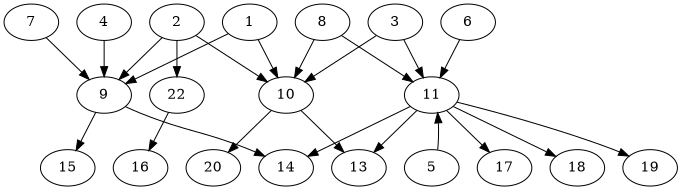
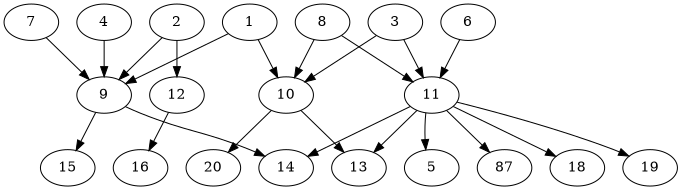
  digraph {
    node [alpha=0.02]
    1 [alpha=0.17 expect_size=19078144]
    9 [expect_size=45721600]
    10 [expect_size=52382720]
    14 [alpha=0.14 expect_size=38017024]
    15 [alpha=0.05 expect_size=38619136]
    13 [alpha=0.16 expect_size=33909760]
    20 [expect_size=13275136]
    2 [alpha=0.04 expect_size=31377408]
-   12 [expect_size=24622080 label=22]
+   12 [expect_size=24622080]
    16 [alpha=0.13 expect_size=15820800]
    3 [expect_size=42790912]
    11 [alpha=0.17 expect_size=32053248]
-   17 [alpha=0.06 expect_size=33384448]
+   17 [alpha=0.06 expect_size=33384448 label=87]
    18 [alpha=0.12 expect_size=33908736]
    19 [alpha=0.01 expect_size=9027584]
    4 [alpha=0.00 expect_size=9269248]
    5 [alpha=0.10 expect_size=37912576]
    6 [alpha=0.07 expect_size=13454336]
    7 [alpha=0.00 expect_size=42271744]
    8 [alpha=0.09 expect_size=47261696]
    1 -> 9
    1 -> 10
    9 -> 14
    9 -> 15
    10 -> 13
    10 -> 20
    2 -> 9
-   2 -> 10
    2 -> 12
    12 -> 16
    3 -> 10
    3 -> 11
    11 -> 14
    11 -> 13
    11 -> 17
    11 -> 18
    11 -> 19
    4 -> 9
-   5 -> 11
+   11 -> 5
    6 -> 11
    7 -> 9
    8 -> 10
    8 -> 11
  }
